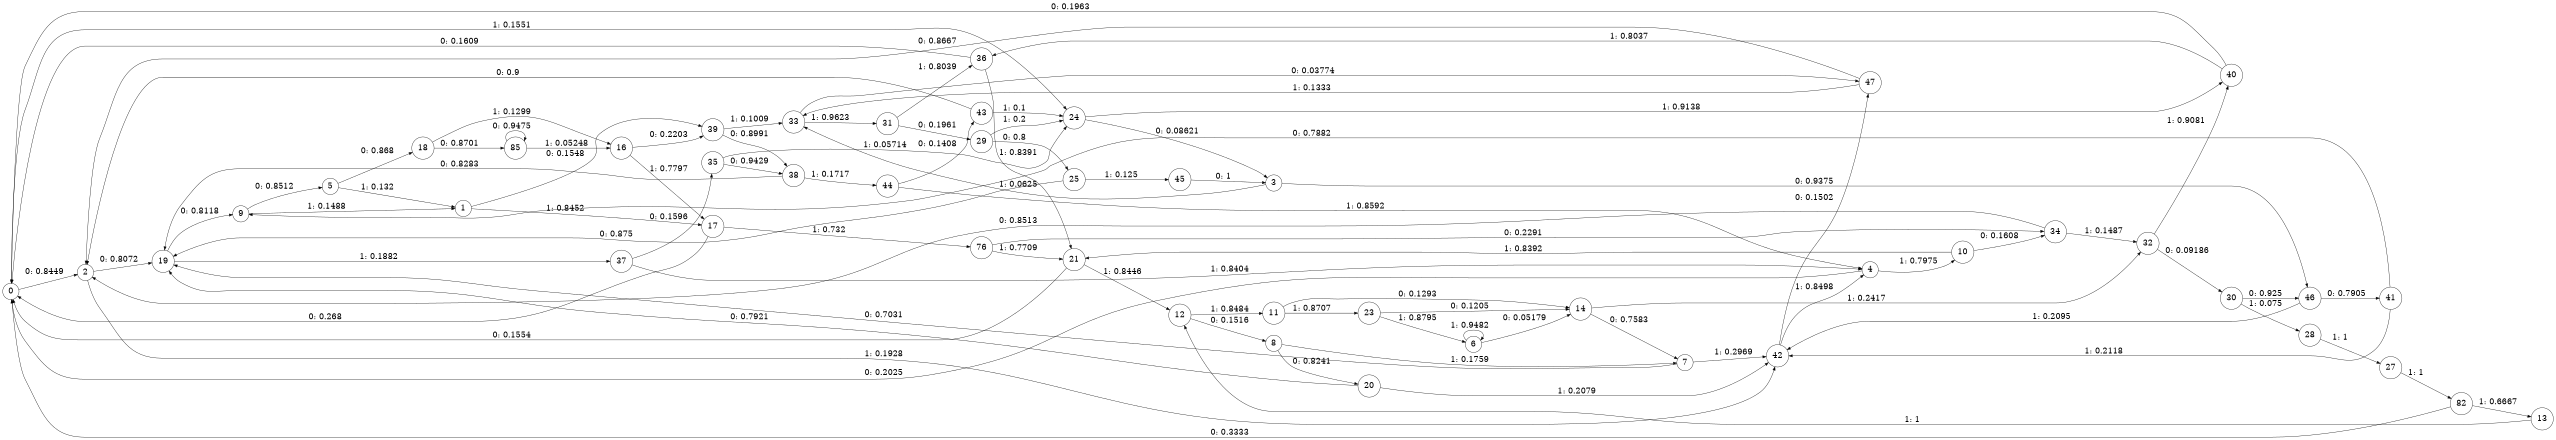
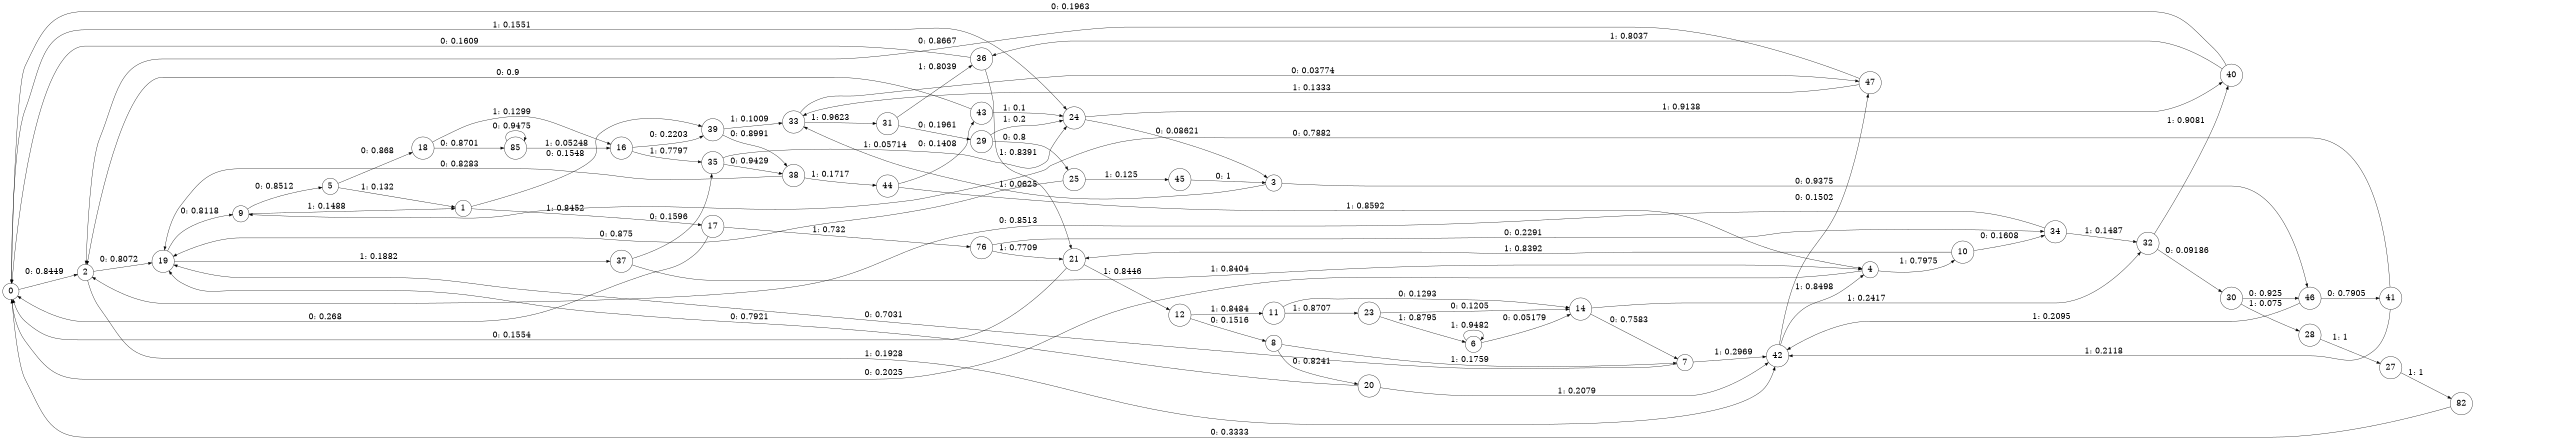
  digraph {
    rankdir=LR
    node [fontsize=24 shape=circle]
    edge [fontsize=24]
    0
    2
    24
    19
    42
    3
    40
    9
    37
    4
    47
    33
    46
    36
    1
    39
    17
    38
    n19 [label=76]
    31
    44
    34
    21
    5
    35
    10
    41
    29
    32
    12
    18
    n32 [label=85]
    16
    6
    14
    7
    30
    8
    20
    28
    11
    23
-   13
    n44 [label=82]
    25
    45
    27
    43
    0 -> 2 [label="0: 0.8449   "]
    0 -> 24 [label="1: 0.1551   "]
    2 -> 19 [label="0: 0.8072   "]
    2 -> 42 [label="1: 0.1928   "]
    24 -> 3 [label="0: 0.08621  "]
    24 -> 40 [label="1: 0.9138   "]
    19 -> 9 [label="0: 0.8118   "]
    19 -> 37 [label="1: 0.1882   "]
    42 -> 4 [label="1: 0.8498   "]
    42 -> 47 [label="0: 0.1502   "]
    3 -> 33 [label="1: 0.0625   "]
    3 -> 46 [label="0: 0.9375   "]
    40 -> 0 [label="0: 0.1963   "]
    40 -> 36 [label="1: 0.8037   "]
    9 -> 1 [label="1: 0.1488   "]
    9 -> 5 [label="0: 0.8512   "]
    37 -> 4 [label="1: 0.8404   "]
    37 -> 35 [label="0: 0.1596   "]
    4 -> 0 [label="0: 0.2025   "]
    4 -> 10 [label="1: 0.7975   "]
    47 -> 2 [label="0: 0.8667   "]
    47 -> 33 [label="1: 0.1333   "]
    33 -> 47 [label="0: 0.03774  "]
    33 -> 31 [label="1: 0.9623   "]
    46 -> 42 [label="1: 0.2095   "]
    46 -> 41 [label="0: 0.7905   "]
    36 -> 0 [label="0: 0.1609   "]
    36 -> 21 [label="1: 0.8391   "]
    1 -> 39 [label="0: 0.1548   "]
    1 -> 17 [label="1: 0.8452   "]
    39 -> 33 [label="1: 0.1009   "]
    39 -> 38 [label="0: 0.8991   "]
    17 -> 0 [label="0: 0.268    "]
    17 -> n19 [label="1: 0.732    "]
    38 -> 19 [label="0: 0.8283   "]
    38 -> 44 [label="1: 0.1717   "]
    n19 -> 34 [label="0: 0.2291   "]
    n19 -> 21 [label="1: 0.7709   "]
    31 -> 36 [label="1: 0.8039   "]
    31 -> 29 [label="0: 0.1961   "]
    44 -> 4 [label="1: 0.8592   "]
    44 -> 43 [label="0: 0.1408   "]
    34 -> 2 [label="0: 0.8513   "]
    34 -> 32 [label="1: 0.1487   "]
    21 -> 0 [label="0: 0.1554   "]
    21 -> 12 [label="1: 0.8446   "]
    5 -> 1 [label="1: 0.132    "]
    5 -> 18 [label="0: 0.868    "]
    35 -> 24 [label="1: 0.05714  "]
    35 -> 38 [label="0: 0.9429   "]
    10 -> 34 [label="0: 0.1608   "]
    10 -> 21 [label="1: 0.8392   "]
    41 -> 42 [label="1: 0.2118   "]
    41 -> 9 [label="0: 0.7882   "]
    29 -> 24 [label="1: 0.2      "]
    29 -> 25 [label="0: 0.8      "]
    32 -> 40 [label="1: 0.9081   "]
    32 -> 30 [label="0: 0.09186  "]
    12 -> 8 [label="0: 0.1516   "]
    12 -> 11 [label="1: 0.8484   "]
    18 -> n32 [label="0: 0.8701   "]
    18 -> 16 [label="1: 0.1299   "]
    n32 -> n32 [label="0: 0.9475   "]
    n32 -> 16 [label="1: 0.05248  "]
    16 -> 39 [label="0: 0.2203   "]
-   16 -> 17 [label="1: 0.7797   "]
+   16 -> 35 [label="1: 0.7797   "]
    6 -> 6 [label="1: 0.9482   "]
    6 -> 14 [label="0: 0.05179  "]
    14 -> 32 [label="1: 0.2417   "]
    14 -> 7 [label="0: 0.7583   "]
    7 -> 19 [label="0: 0.7031   "]
    7 -> 42 [label="1: 0.2969   "]
    30 -> 46 [label="0: 0.925    "]
    30 -> 28 [label="1: 0.075    "]
    8 -> 7 [label="1: 0.1759   "]
    8 -> 20 [label="0: 0.8241   "]
    20 -> 19 [label="0: 0.7921   "]
    20 -> 42 [label="1: 0.2079   "]
    28 -> 27 [label="1: 1        "]
    11 -> 14 [label="0: 0.1293   "]
    11 -> 23 [label="1: 0.8707   "]
    23 -> 6 [label="1: 0.8795   "]
    23 -> 14 [label="0: 0.1205   "]
-   13 -> 12 [label="1: 1        "]
    n44 -> 0 [label="0: 0.3333   "]
-   n44 -> 13 [label="1: 0.6667   "]
    25 -> 19 [label="0: 0.875    "]
    25 -> 45 [label="1: 0.125    "]
    45 -> 3 [label="0: 1        "]
    27 -> n44 [label="1: 1        "]
    43 -> 2 [label="0: 0.9      "]
    43 -> 24 [label="1: 0.1      "]
  }
